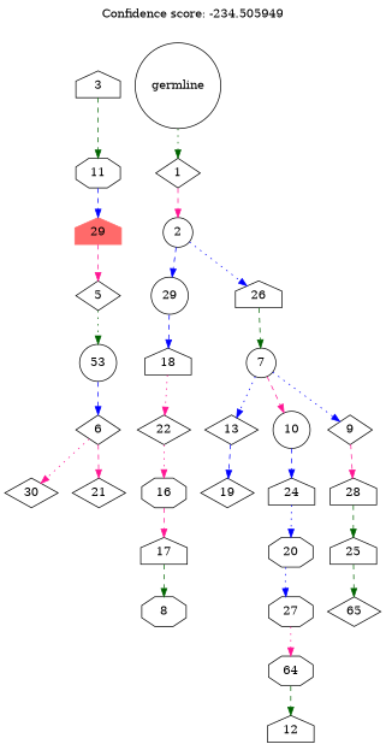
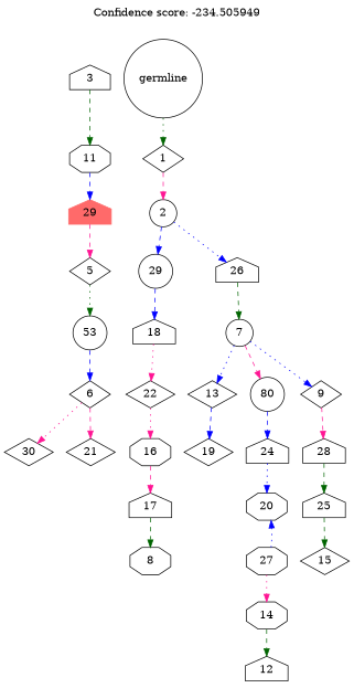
  digraph {
    label="Confidence score: -234.505949"
    labelloc=t
    node [shape=diamond]
    edge [color=blue style=dashed]
    n1 [label=30]
    n2 [label=21]
    n3 [label=6]
    n4 [label=53 shape=circle]
    n5 [label=5]
    n6 [color=indianred1 label=29 shape=house style=filled]
    n7 [label=11 shape=octagon]
    n8 [label=3 shape=house]
    n9 [label=8 shape=octagon]
    n10 [label=17 shape=house]
    n11 [label=16 shape=octagon]
    n12 [label=22]
    n13 [label=18 shape=house]
    n14 [label=29 shape=circle]
    n15 [label=13]
    n16 [label=19]
-   n17 [label=64 shape=octagon]
+   n17 [label=14 shape=octagon]
    n18 [label=12 shape=house]
    n19 [label=27 shape=octagon]
    n20 [label=20 shape=octagon]
    n21 [label=24 shape=house]
-   n22 [label=10 shape=circle]
+   n22 [label=80 shape=circle]
    n23 [label=25 shape=house]
-   n24 [label=65]
+   n24 [label=15]
    n25 [label=28 shape=house]
    n26 [label=9]
    n27 [label=7 shape=circle]
    n28 [label=26 shape=house]
    n29 [label=2 shape=circle]
    n30 [label=1]
    n31 [label=germline shape=circle]
    n3 -> n1 [color=deeppink style=dotted]
    n3 -> n2 [color=deeppink]
    n4 -> n3
    n5 -> n4 [color=darkgreen style=dotted]
    n6 -> n5 [color=deeppink]
    n7 -> n6
    n8 -> n7 [color=darkgreen]
    n10 -> n9 [color=darkgreen]
    n11 -> n10 [color=deeppink]
    n12 -> n11 [color=deeppink style=dotted]
    n13 -> n12 [color=deeppink style=dotted]
    n14 -> n13
    n15 -> n16
    n17 -> n18 [color=darkgreen]
    n19 -> n17 [color=deeppink style=dotted]
-   n20 -> n19 [style=dotted]
+   n19 -> n20 [style=dotted]
    n21 -> n20 [style=dotted]
    n22 -> n21
    n23 -> n24 [color=darkgreen]
    n25 -> n23 [color=darkgreen]
    n26 -> n25 [color=deeppink]
    n27 -> n15 [style=dotted]
    n27 -> n22 [color=deeppink]
    n27 -> n26 [style=dotted]
    n28 -> n27 [color=darkgreen]
    n29 -> n14
    n29 -> n28 [style=dotted]
    n30 -> n29 [color=deeppink]
    n31 -> n30 [color=darkgreen style=dotted]
  }
